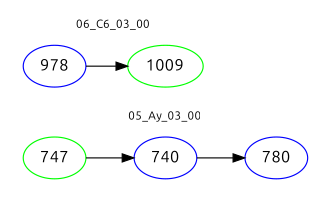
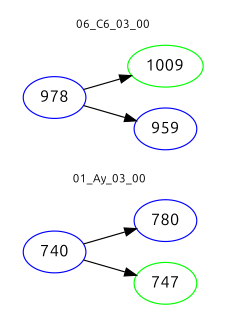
  digraph {
    fontname=Ubuntu
    rankdir=LR
    node [color=blue fontname=Ubuntu]
    edge [color=black fontname=Ubuntu]
    n1 [label=740]
    n2 [color=green label=747]
    n3 [label=780]
    n4 [label=978]
+   n5 [label=959]
    n6 [color=green label=1009]
    subgraph cluster_1 {
      color=white
      fontsize=10
-     label="05_Ay_03_00"
+     label="01_Ay_03_00"
      n1
      n2
      n3
    }
    subgraph cluster_2 {
      color=white
      fontsize=10
      label="06_C6_03_00"
      n4
+     n5
      n6
    }
-   n2 -> n1
+   n1 -> n2
    n1 -> n3
+   n4 -> n5
    n4 -> n6
  }
